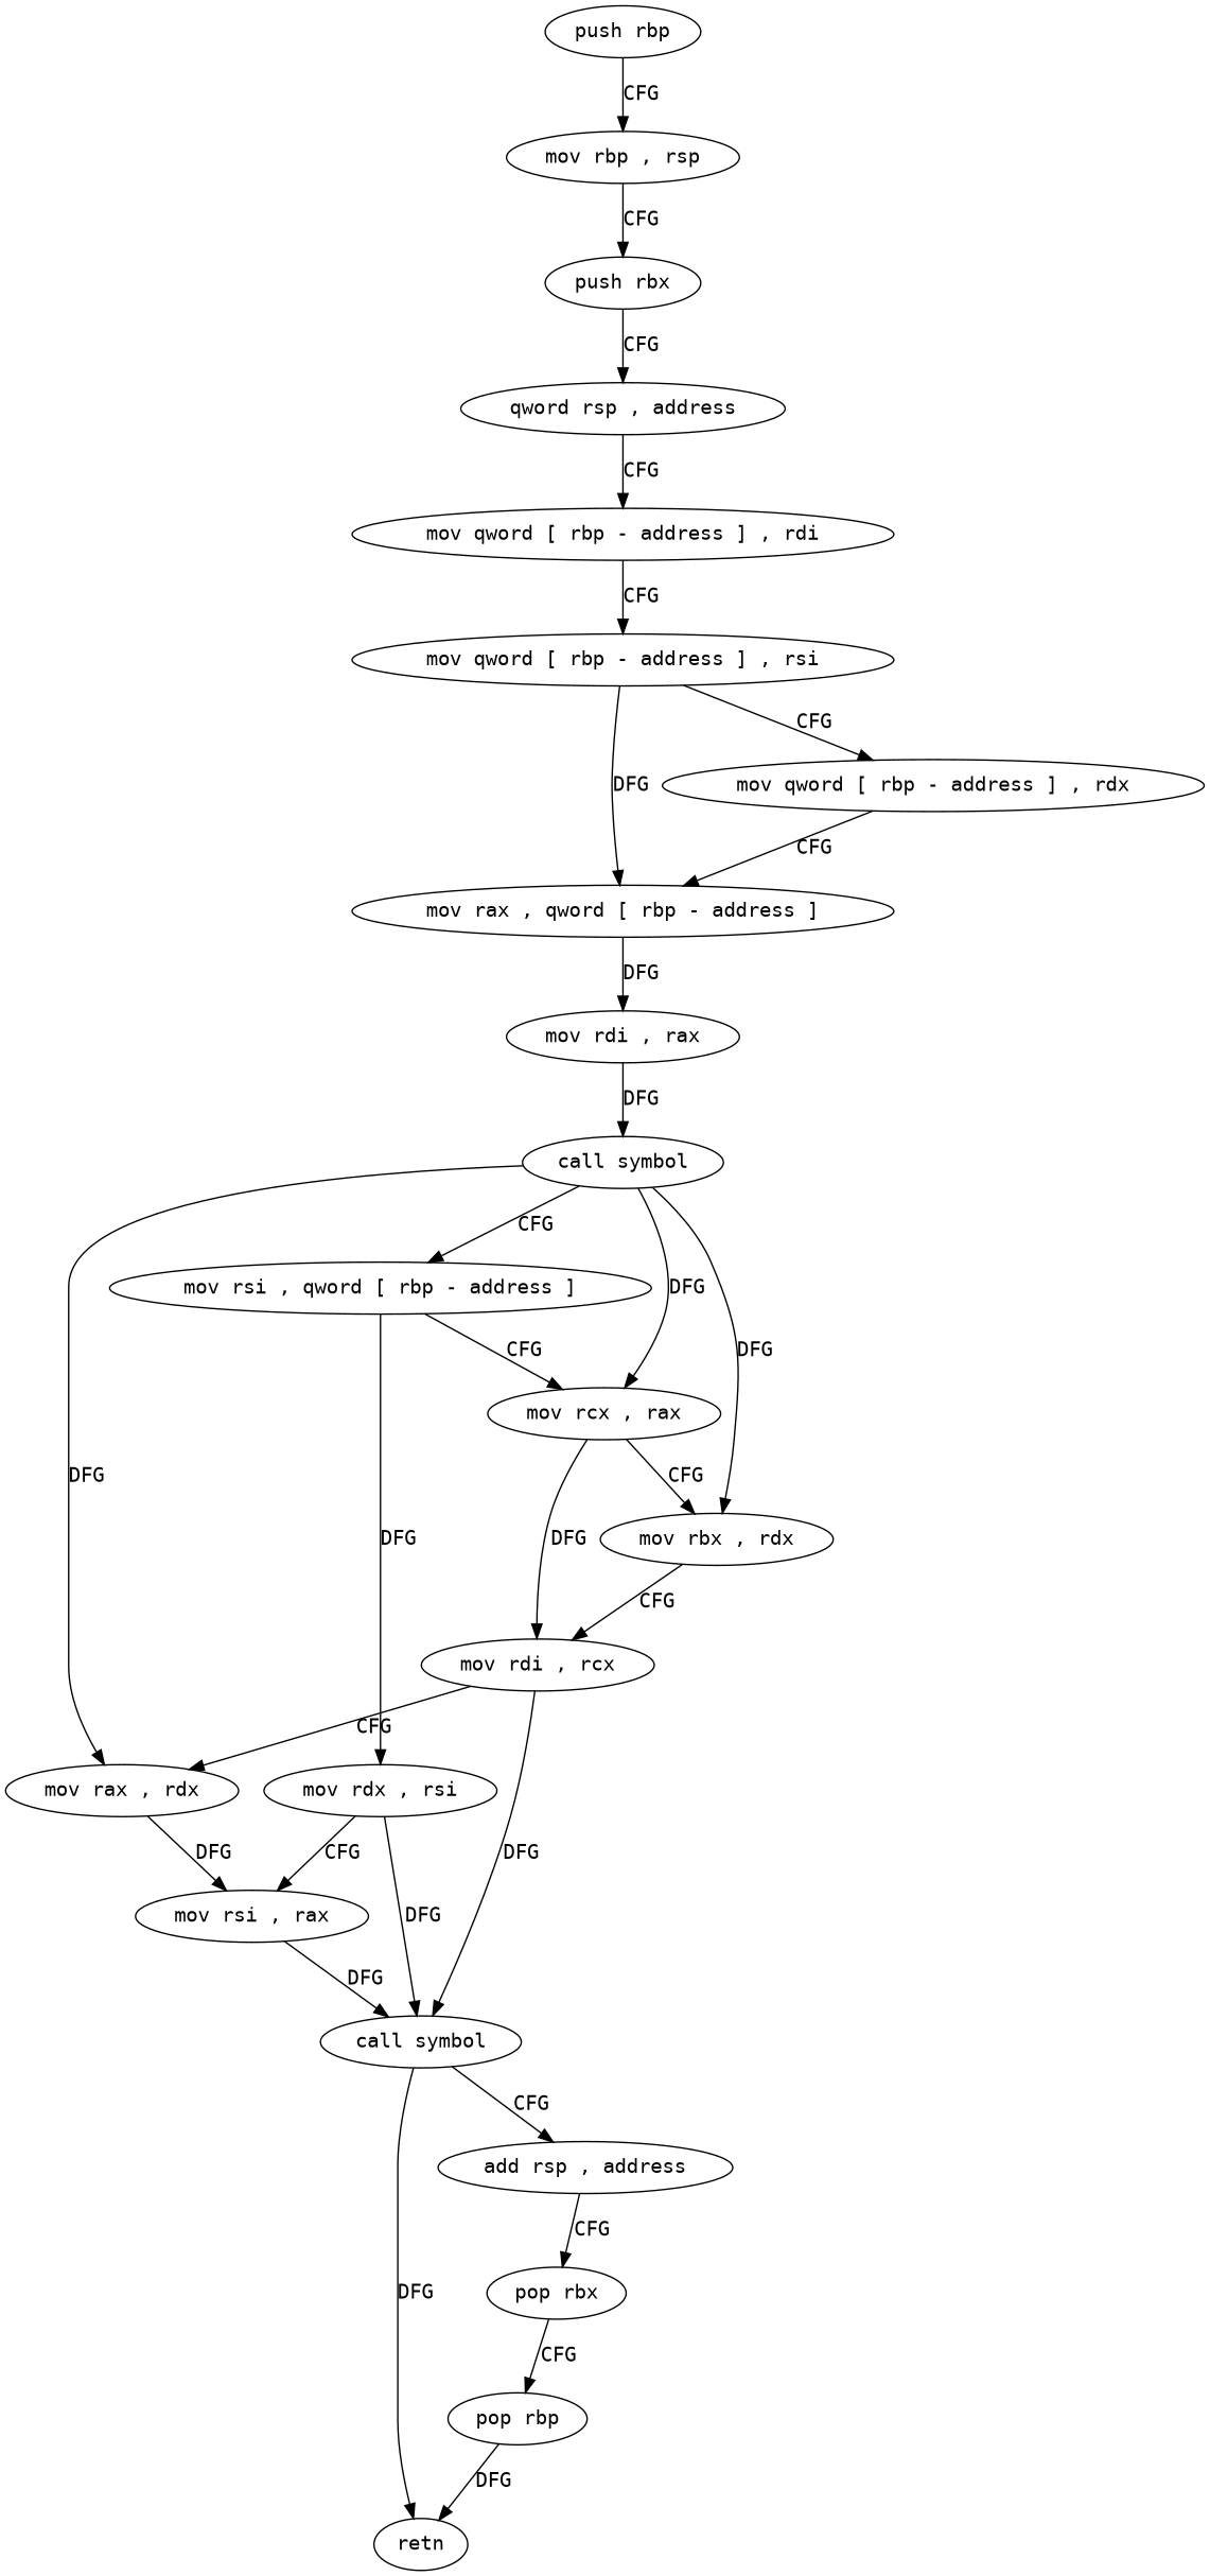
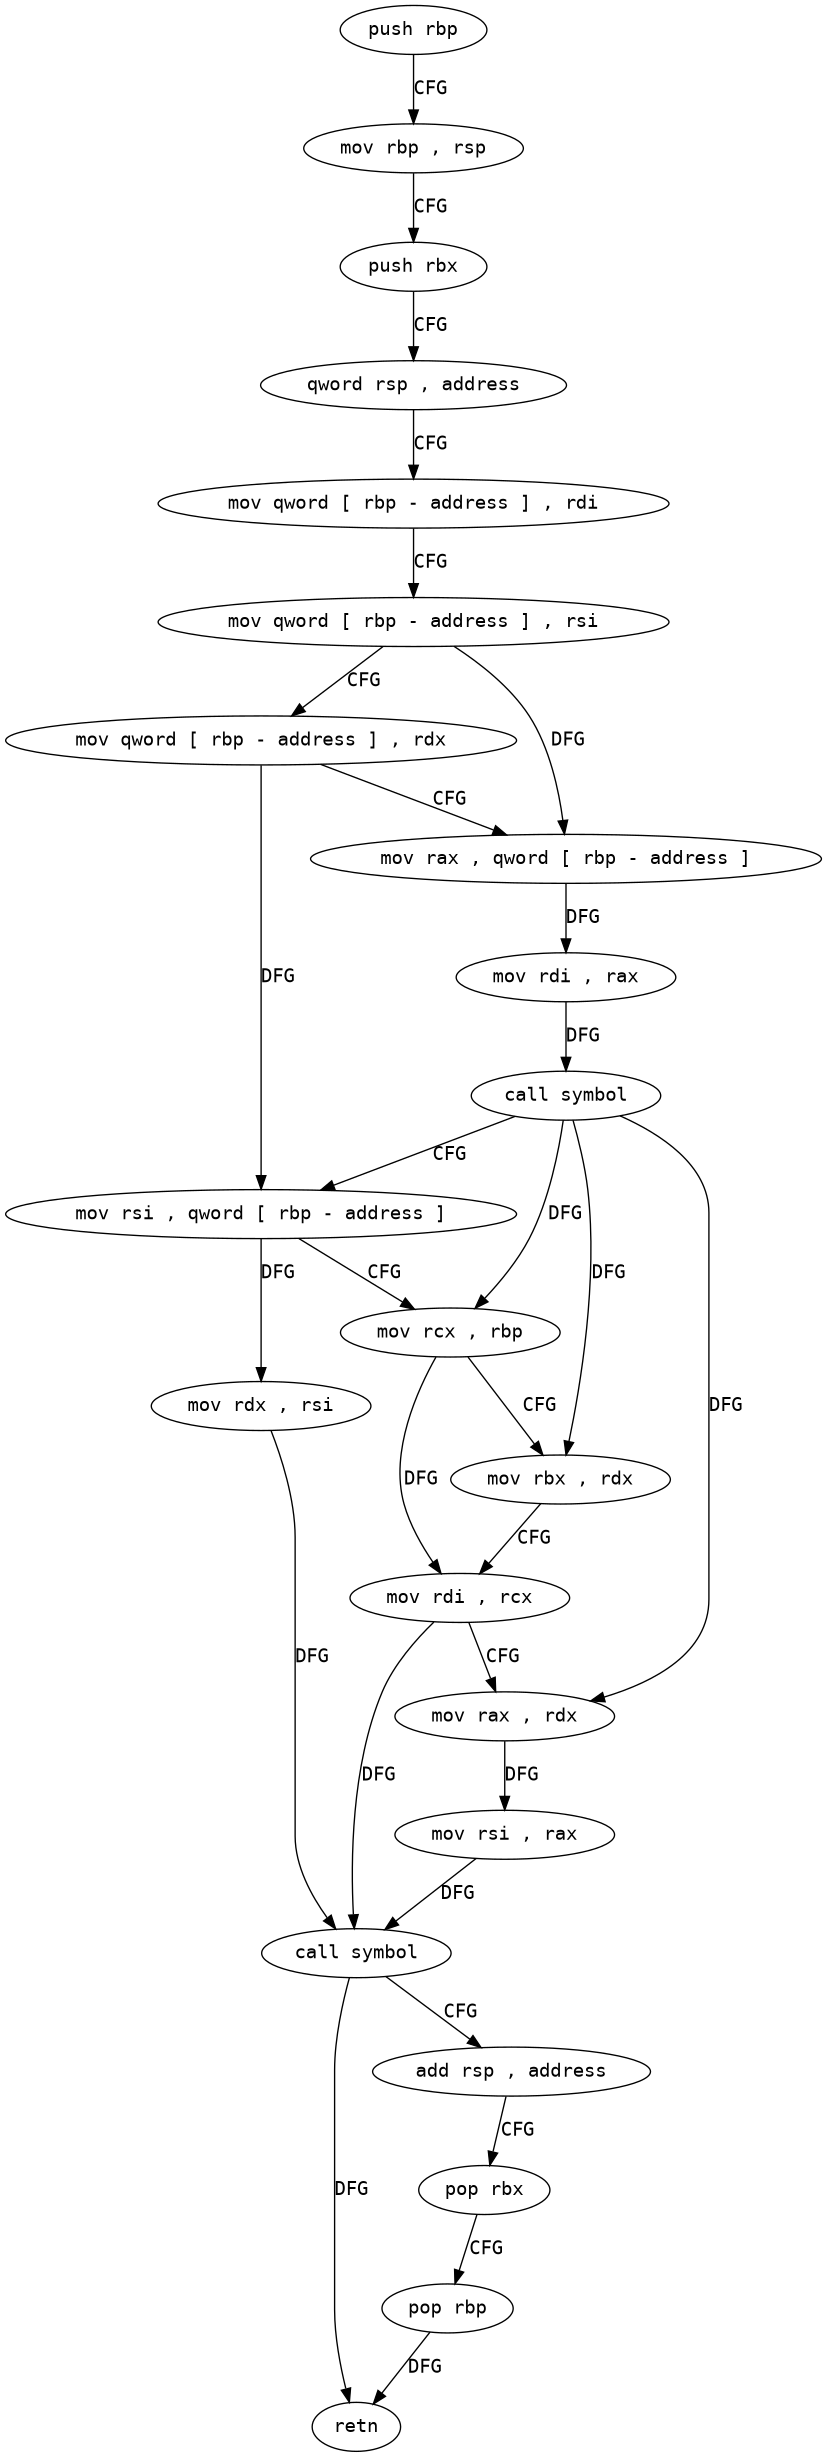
  digraph {
    fontname="DejaVu Sans Mono"
    node [fontname="DejaVu Sans Mono"]
    edge [fontname="DejaVu Sans Mono"]
    n1 [label="push rbp"]
    n2 [label="mov rbp , rsp"]
    n3 [label="push rbx"]
    n4 [label="qword rsp , address"]
    n5 [label="mov qword [ rbp - address ] , rdi"]
    n6 [label="mov qword [ rbp - address ] , rsi"]
    n7 [label="mov qword [ rbp - address ] , rdx"]
    n8 [label="mov rax , qword [ rbp - address ]"]
    n9 [label="mov rsi , qword [ rbp - address ]"]
    n10 [label="mov rdi , rax"]
-   n11 [label="mov rcx , rax"]
+   n11 [label="mov rcx , rbp"]
    n12 [label="mov rdx , rsi"]
    n13 [label="call symbol"]
    n14 [label="mov rbx , rdx"]
    n15 [label="mov rax , rdx"]
    n16 [label="mov rdi , rcx"]
    n17 [label="mov rsi , rax"]
    n18 [label="call symbol"]
    n19 [label="add rsp , address"]
    n20 [label=retn]
    n21 [label="pop rbx"]
    n22 [label="pop rbp"]
    n1 -> n2 [label=CFG]
    n2 -> n3 [label=CFG]
    n3 -> n4 [label=CFG]
    n4 -> n5 [label=CFG]
    n5 -> n6 [label=CFG]
    n6 -> n7 [label=CFG]
    n6 -> n8 [label=DFG]
    n7 -> n8 [label=CFG]
+   n7 -> n9 [label=DFG]
    n8 -> n10 [label=DFG]
    n9 -> n11 [label=CFG]
    n9 -> n12 [label=DFG]
    n10 -> n13 [label=DFG]
    n11 -> n14 [label=CFG]
    n11 -> n16 [label=DFG]
-   n12 -> n17 [label=CFG]
    n12 -> n18 [label=DFG]
    n13 -> n9 [label=CFG]
    n13 -> n11 [label=DFG]
    n13 -> n14 [label=DFG]
    n13 -> n15 [label=DFG]
    n14 -> n16 [label=CFG]
    n15 -> n17 [label=DFG]
    n16 -> n15 [label=CFG]
    n16 -> n18 [label=DFG]
    n17 -> n18 [label=DFG]
    n18 -> n19 [label=CFG]
    n18 -> n20 [label=DFG]
    n19 -> n21 [label=CFG]
    n21 -> n22 [label=CFG]
    n22 -> n20 [label=DFG]
  }
